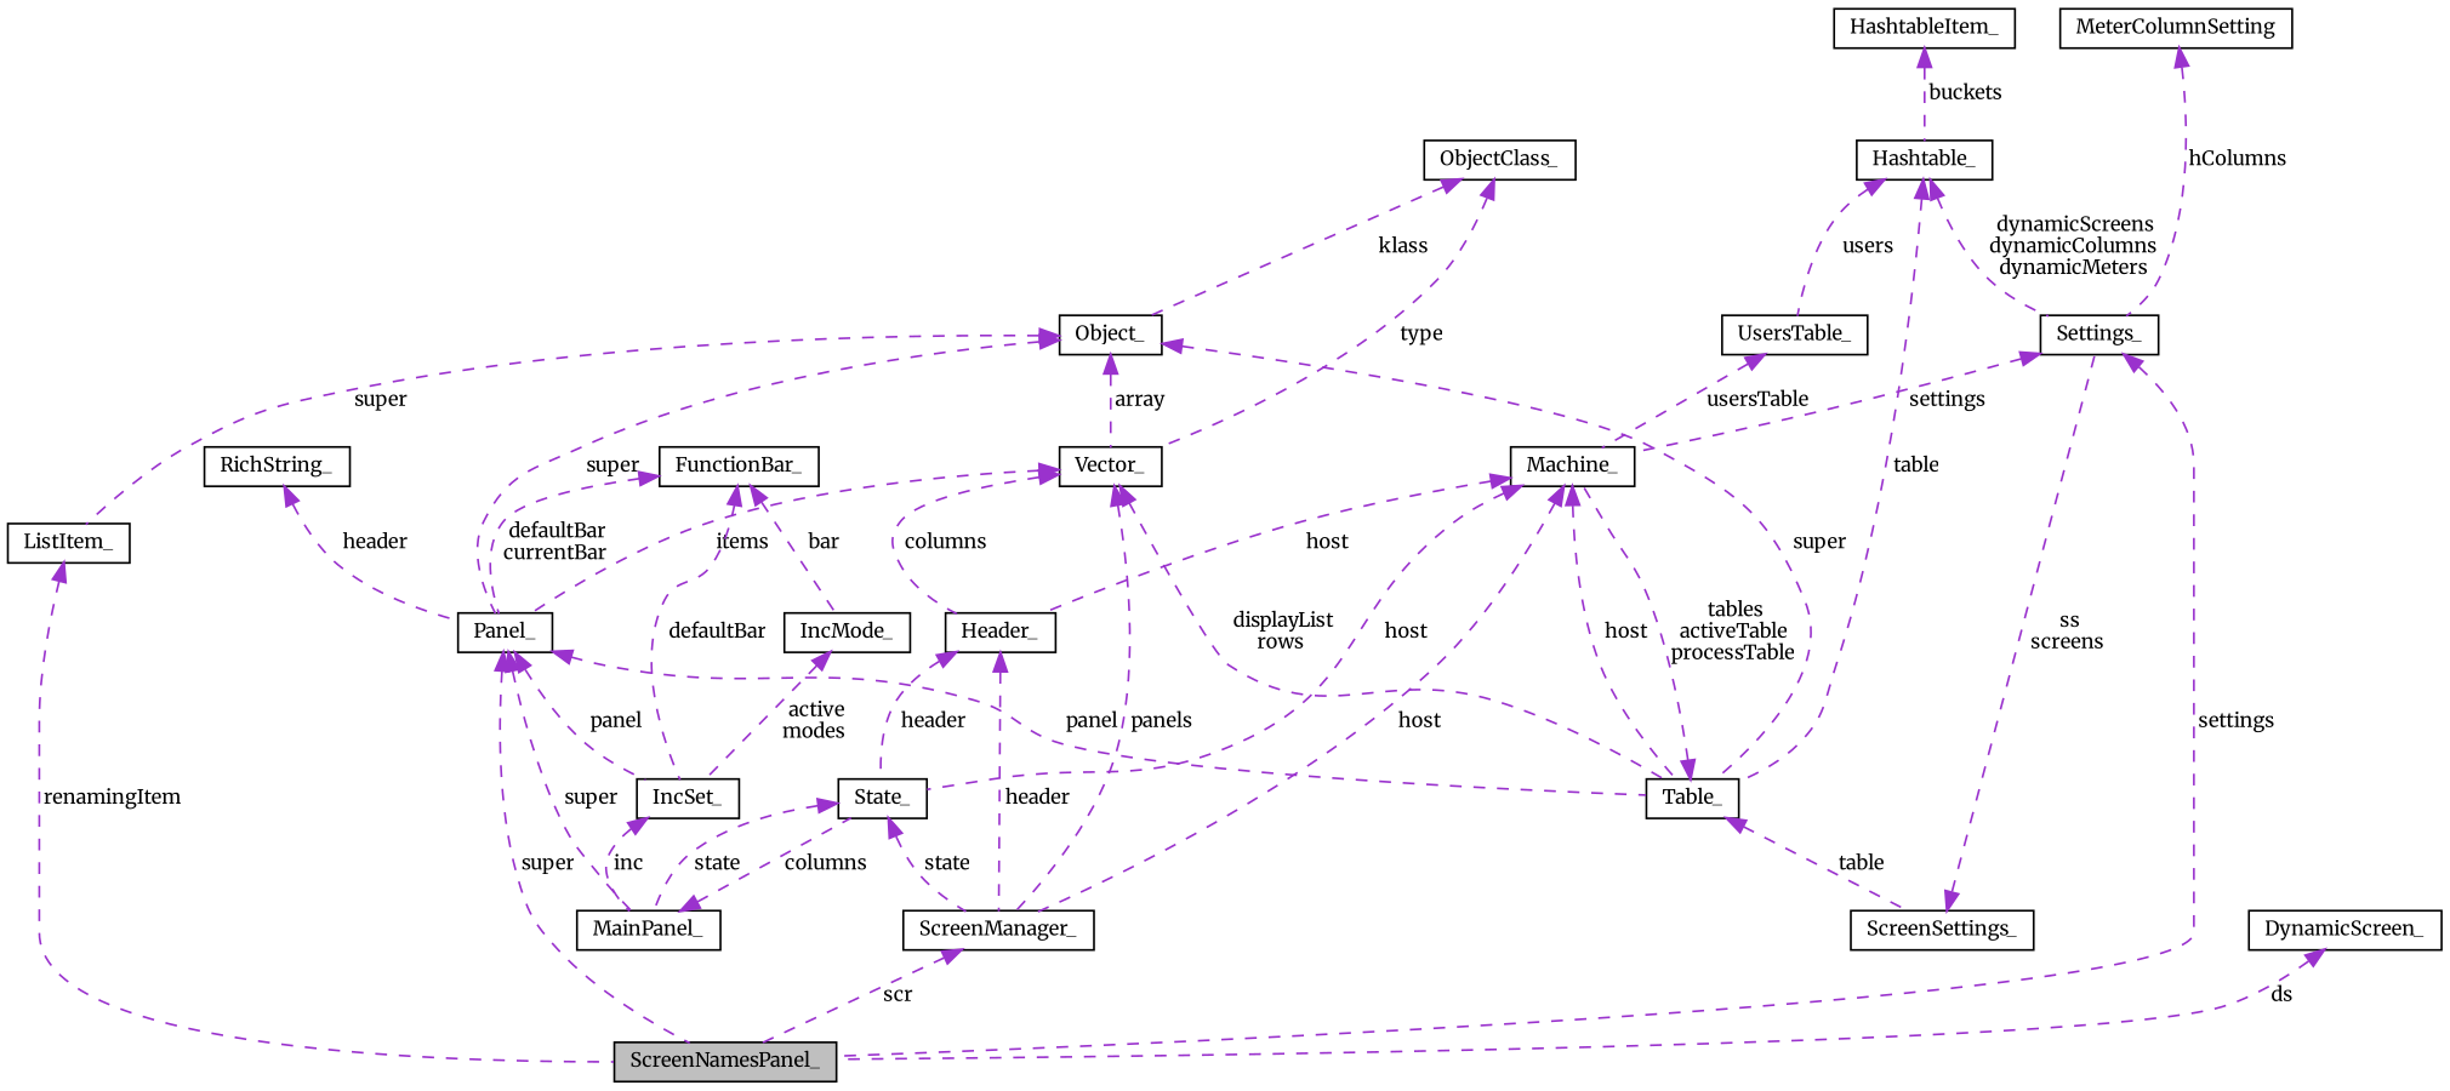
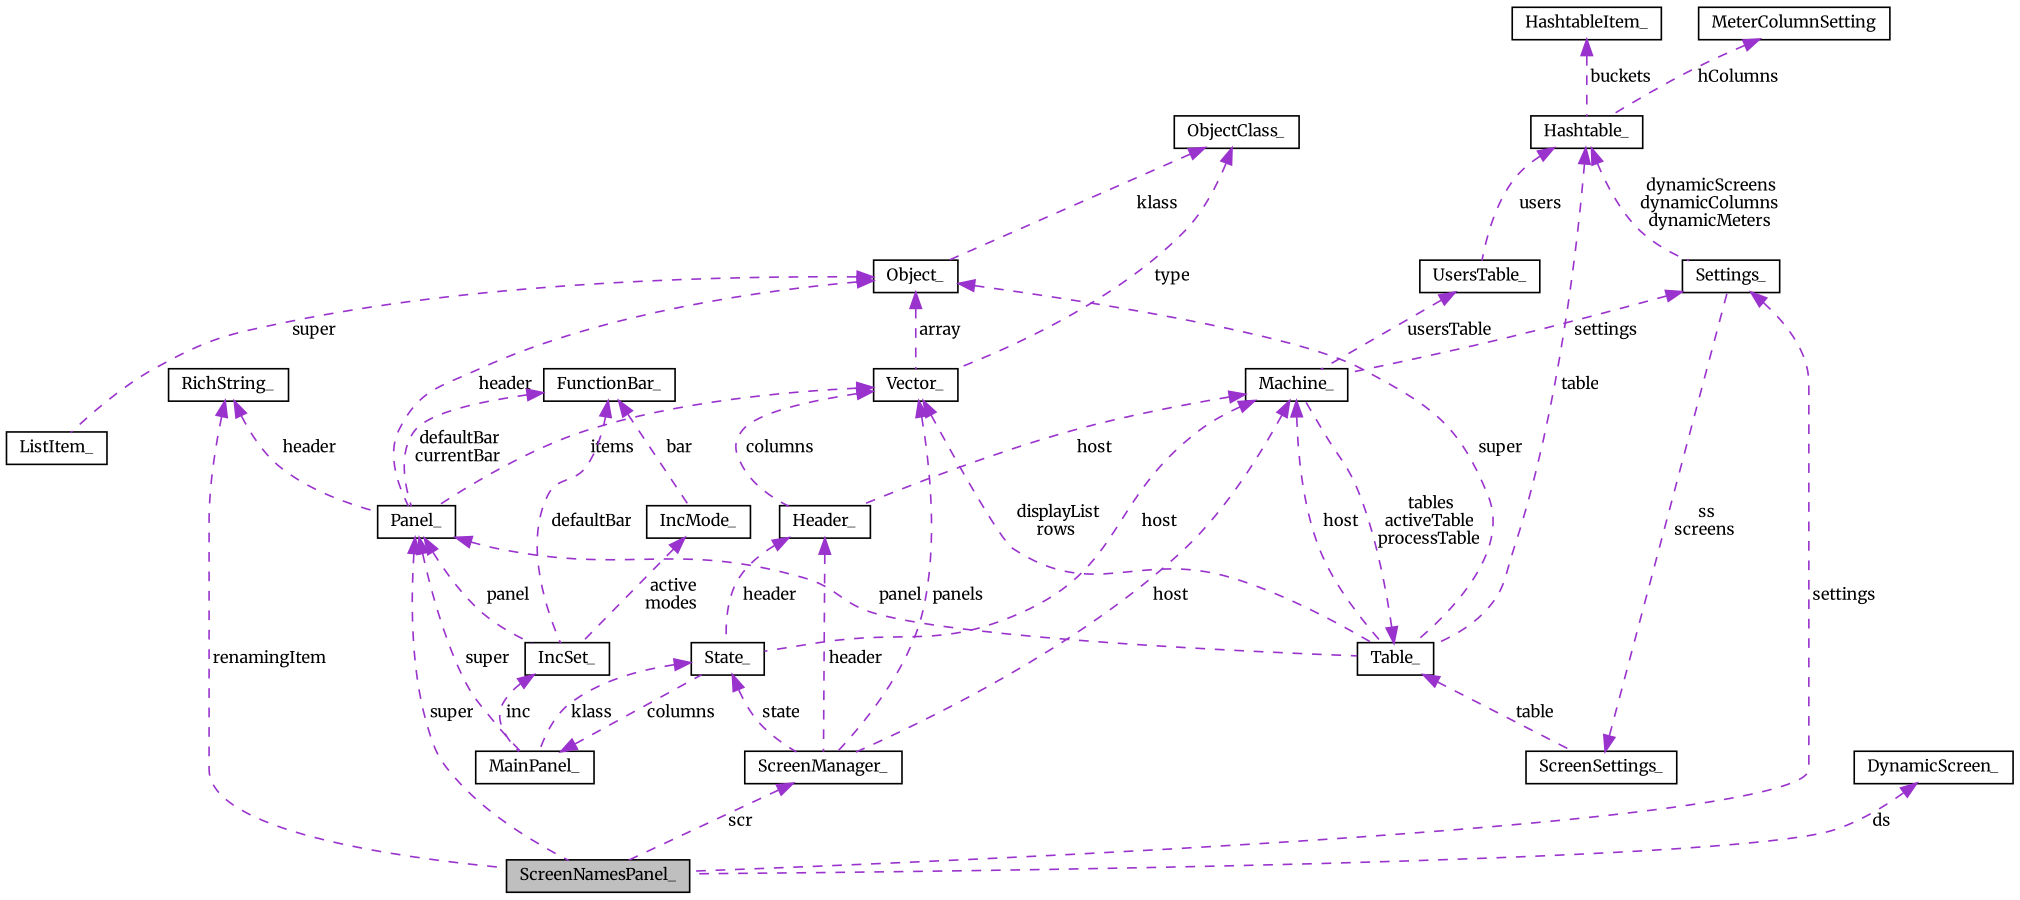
  digraph {
    fontname=Merriweather
    node [color=black fillcolor=white fontname=Merriweather fontsize=10 shape=record style=filled]
    edge [color=darkorchid3 dir=back fontname=Merriweather fontsize=10 labelfontname=Helvetica labelfontsize=10 style=dashed]
    n1 [fillcolor=grey75 fontcolor=black height=0.2 label=ScreenNamesPanel_ width=0.4]
    n2 [height=0.2 label=Settings_ width=0.4]
    n3 [height=0.2 label=Machine_ width=0.4]
    n4 [height=0.2 label=Table_ width=0.4]
    n5 [height=0.2 label=ScreenManager_ width=0.4]
    n6 [height=0.2 label=Header_ width=0.4]
    n7 [height=0.2 label=State_ width=0.4]
    n8 [height=0.2 label=ScreenSettings_ width=0.4]
    n9 [height=0.2 label=Vector_ width=0.4]
    n10 [height=0.2 label=Panel_ width=0.4]
    n11 [height=0.2 label=MainPanel_ width=0.4]
    n12 [height=0.2 label=IncSet_ width=0.4]
    n13 [height=0.2 label=ObjectClass_ width=0.4]
    n14 [height=0.2 label=Object_ width=0.4]
    n15 [height=0.2 label=ListItem_ width=0.4]
    n16 [height=0.2 label=UsersTable_ width=0.4]
    n17 [height=0.2 label=Hashtable_ width=0.4]
    n18 [height=0.2 label=HashtableItem_ width=0.4]
    n19 [height=0.2 label=RichString_ width=0.4]
    n20 [height=0.2 label=FunctionBar_ width=0.4]
    n21 [height=0.2 label=IncMode_ width=0.4]
    n22 [height=0.2 label=MeterColumnSetting width=0.4]
    n23 [height=0.2 label=DynamicScreen_ width=0.4]
    n2 -> n1 [label=" settings"]
    n2 -> n3 [label=" settings"]
    n3 -> n4 [label=" host"]
    n3 -> n5 [label=" host"]
    n3 -> n6 [label=" host"]
    n3 -> n7 [label=" host"]
    n4 -> n3 [label=" tables\nactiveTable\nprocessTable"]
    n4 -> n8 [label=" table"]
    n5 -> n1 [label=" scr"]
    n6 -> n5 [label=" header"]
    n6 -> n7 [label=" header"]
    n7 -> n5 [label=" state"]
-   n7 -> n11 [label=" state"]
+   n7 -> n11 [label=" klass"]
    n8 -> n2 [label=" ss\nscreens"]
    n9 -> n4 [label=" displayList\nrows"]
    n9 -> n5 [label=" panels"]
    n9 -> n6 [label=" columns"]
    n9 -> n10 [label=" items"]
    n10 -> n1 [label=" super"]
    n10 -> n4 [label=" panel"]
    n10 -> n11 [label=" super"]
    n10 -> n12 [label=" panel"]
    n11 -> n7 [label=" columns"]
    n12 -> n11 [label=" inc"]
    n13 -> n9 [label=" type"]
    n13 -> n14 [label=" klass"]
    n14 -> n4 [label=" super"]
    n14 -> n9 [label=" array"]
-   n14 -> n10 [label=" super"]
+   n14 -> n10 [label=" header"]
    n14 -> n15 [label=" super"]
-   n15 -> n1 [label=" renamingItem"]
+   n19 -> n1 [label=" renamingItem"]
    n16 -> n3 [label=" usersTable"]
    n17 -> n2 [label=" dynamicScreens\ndynamicColumns\ndynamicMeters"]
    n17 -> n4 [label=" table"]
    n17 -> n16 [label=" users"]
    n18 -> n17 [label=" buckets"]
    n19 -> n10 [label=" header"]
    n20 -> n10 [label=" defaultBar\ncurrentBar"]
    n20 -> n12 [label=" defaultBar"]
    n20 -> n21 [label=" bar"]
    n21 -> n12 [label=" active\nmodes"]
-   n22 -> n2 [label=" hColumns"]
+   n22 -> n17 [label=" hColumns"]
    n23 -> n1 [label=" ds"]
  }
